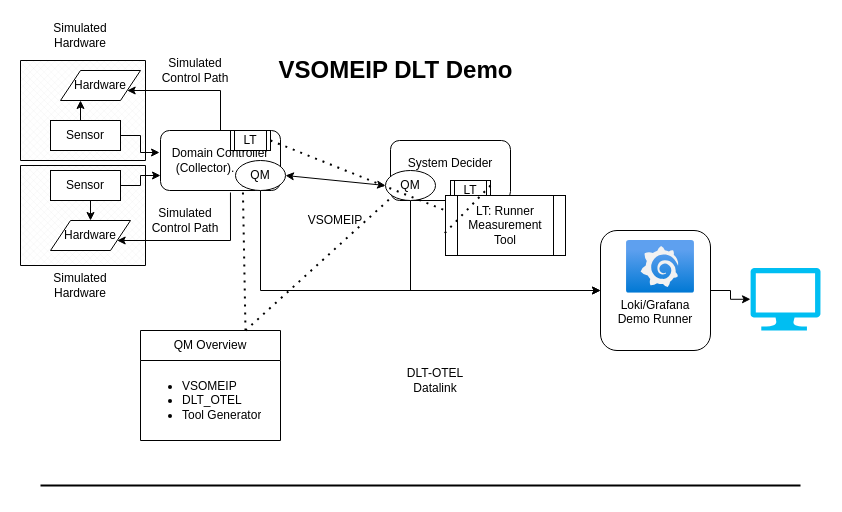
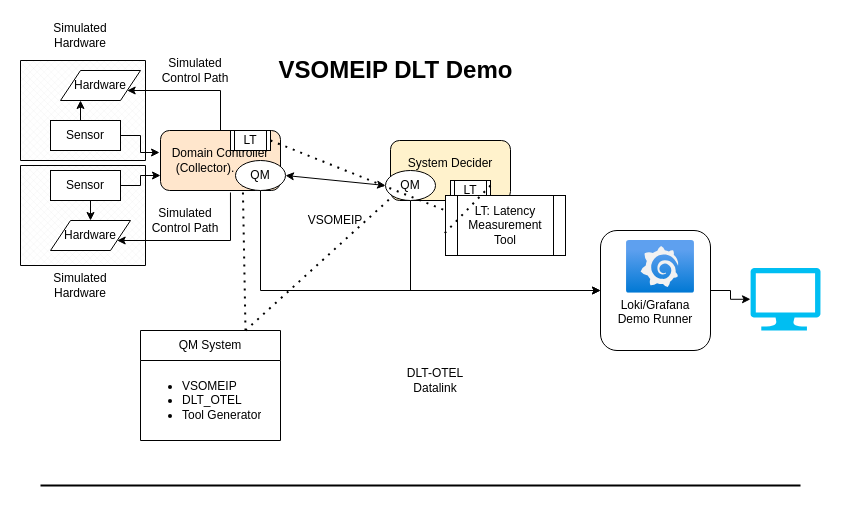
  <mxCell id="0" />
  <mxCell id="1" parent="0" />
  <mxCell id="2" value="" style="verticalLabelPosition=bottom;verticalAlign=top;html=1;shape=mxgraph.basic.patternFillRect;fillStyle=diagGrid;step=5;fillStrokeWidth=0.2;fillStrokeColor=#dddddd;" vertex="1" parent="1"><mxGeometry x="20" y="165" width="125" height="100" as="geometry" /></mxCell>
  <mxCell id="3" value="" style="verticalLabelPosition=bottom;verticalAlign=top;html=1;shape=mxgraph.basic.patternFillRect;fillStyle=diagGrid;step=5;fillStrokeWidth=0.2;fillStrokeColor=#dddddd;" vertex="1" parent="1"><mxGeometry x="20" y="60" width="125" height="100" as="geometry" /></mxCell>
  <mxCell id="4" style="edgeStyle=orthogonalEdgeStyle;rounded=0;orthogonalLoop=1;jettySize=auto;html=1;exitX=0.5;exitY=0;exitDx=0;exitDy=0;entryX=0.25;entryY=1;entryDx=0;entryDy=0;" parent="1" source="5" target="14" edge="1"><mxGeometry relative="1" as="geometry" /></mxCell>
  <mxCell id="5" value="Sensor" style="rounded=0;whiteSpace=wrap;html=1;" parent="1" vertex="1"><mxGeometry x="50" y="120" width="70" height="30" as="geometry" /></mxCell>
  <mxCell id="6" style="edgeStyle=orthogonalEdgeStyle;rounded=0;orthogonalLoop=1;jettySize=auto;html=1;exitX=1;exitY=0.5;exitDx=0;exitDy=0;entryX=0;entryY=0.75;entryDx=0;entryDy=0;" parent="1" source="8" target="9" edge="1"><mxGeometry relative="1" as="geometry" /></mxCell>
  <mxCell id="7" style="edgeStyle=orthogonalEdgeStyle;rounded=0;orthogonalLoop=1;jettySize=auto;html=1;exitX=0.5;exitY=1;exitDx=0;exitDy=0;entryX=0.5;entryY=0;entryDx=0;entryDy=0;" parent="1" source="8" target="15" edge="1"><mxGeometry relative="1" as="geometry" /></mxCell>
  <mxCell id="8" value="Sensor" style="rounded=0;whiteSpace=wrap;html=1;" parent="1" vertex="1"><mxGeometry x="50" y="170" width="70" height="30" as="geometry" /></mxCell>
- <mxCell id="9" value="Domain Controller&lt;div&gt;(Collector).&amp;nbsp; &amp;nbsp; &amp;nbsp; &amp;nbsp; &amp;nbsp;&lt;/div&gt;" style="rounded=1;whiteSpace=wrap;html=1;" parent="1" vertex="1"><mxGeometry x="160" y="130" width="120" height="60" as="geometry" /></mxCell>
+ <mxCell id="9" value="Domain Controller&lt;div&gt;(Collector).&amp;nbsp; &amp;nbsp; &amp;nbsp; &amp;nbsp; &amp;nbsp;&lt;/div&gt;" style="rounded=1;whiteSpace=wrap;html=1;fillColor=#ffe6cc;" parent="1" vertex="1"><mxGeometry x="160" y="130" width="120" height="60" as="geometry" /></mxCell>
  <mxCell id="10" style="edgeStyle=orthogonalEdgeStyle;rounded=0;orthogonalLoop=1;jettySize=auto;html=1;exitX=1;exitY=0.5;exitDx=0;exitDy=0;entryX=-0.008;entryY=0.367;entryDx=0;entryDy=0;entryPerimeter=0;" parent="1" source="5" target="9" edge="1"><mxGeometry relative="1" as="geometry" /></mxCell>
- <mxCell id="11" value="System Decider&lt;div&gt;&lt;br&gt;&lt;/div&gt;" style="rounded=1;whiteSpace=wrap;html=1;" parent="1" vertex="1"><mxGeometry x="390" y="140" width="120" height="60" as="geometry" /></mxCell>
+ <mxCell id="11" value="System Decider&lt;div&gt;&lt;br&gt;&lt;/div&gt;" style="rounded=1;whiteSpace=wrap;html=1;fillColor=#fff2cc;" parent="1" vertex="1"><mxGeometry x="390" y="140" width="120" height="60" as="geometry" /></mxCell>
  <mxCell id="12" value="VSOMEIP" style="text;html=1;align=center;verticalAlign=middle;whiteSpace=wrap;rounded=0;" parent="1" vertex="1"><mxGeometry x="305" y="205" width="60" height="30" as="geometry" /></mxCell>
  <mxCell id="13" style="edgeStyle=orthogonalEdgeStyle;rounded=0;orthogonalLoop=1;jettySize=auto;html=1;exitX=0.5;exitY=0;exitDx=0;exitDy=0;entryX=1;entryY=0.75;entryDx=0;entryDy=0;" parent="1" source="9" target="14" edge="1"><mxGeometry relative="1" as="geometry"><Array as="points"><mxPoint x="220" y="90" /></Array></mxGeometry></mxCell>
  <mxCell id="14" value="Hardware" style="shape=parallelogram;perimeter=parallelogramPerimeter;whiteSpace=wrap;html=1;fixedSize=1;" parent="1" vertex="1"><mxGeometry x="60" y="70" width="80" height="30" as="geometry" /></mxCell>
  <mxCell id="15" value="Hardware" style="shape=parallelogram;perimeter=parallelogramPerimeter;whiteSpace=wrap;html=1;fixedSize=1;" parent="1" vertex="1"><mxGeometry x="50" y="220" width="80" height="30" as="geometry" /></mxCell>
  <mxCell id="16" style="edgeStyle=orthogonalEdgeStyle;rounded=0;orthogonalLoop=1;jettySize=auto;html=1;exitX=0.583;exitY=1.033;exitDx=0;exitDy=0;entryX=1;entryY=0.75;entryDx=0;entryDy=0;exitPerimeter=0;" parent="1" source="9" target="15" edge="1"><mxGeometry relative="1" as="geometry"><Array as="points"><mxPoint x="230" y="240" /></Array></mxGeometry></mxCell>
  <mxCell id="17" value="&lt;div&gt;&lt;br&gt;&lt;/div&gt;&lt;div&gt;&lt;br&gt;&lt;/div&gt;&lt;div&gt;&lt;br&gt;&lt;/div&gt;&lt;div&gt;Loki/Grafana&lt;/div&gt;&lt;div&gt;Demo Runner&lt;/div&gt;" style="rounded=1;whiteSpace=wrap;html=1;" parent="1" vertex="1"><mxGeometry x="600" y="230" width="110" height="120" as="geometry" /></mxCell>
  <mxCell id="18" value="DLT-OTEL&lt;div&gt;Datalink&lt;/div&gt;" style="text;html=1;align=center;verticalAlign=middle;whiteSpace=wrap;rounded=0;" parent="1" vertex="1"><mxGeometry x="405" y="365" width="60" height="30" as="geometry" /></mxCell>
  <mxCell id="19" value="" style="image;aspect=fixed;html=1;points=[];align=center;fontSize=12;image=img/lib/azure2/other/Grafana.svg;" parent="1" vertex="1"><mxGeometry x="626" y="240" width="68" height="52.8" as="geometry" /></mxCell>
  <mxCell id="20" value="" style="verticalLabelPosition=bottom;html=1;verticalAlign=top;align=center;strokeColor=none;fillColor=#00BEF2;shape=mxgraph.azure.computer;pointerEvents=1;" parent="1" vertex="1"><mxGeometry x="750" y="267.5" width="70" height="62.5" as="geometry" /></mxCell>
  <mxCell id="21" style="edgeStyle=orthogonalEdgeStyle;rounded=0;orthogonalLoop=1;jettySize=auto;html=1;exitX=1;exitY=0.5;exitDx=0;exitDy=0;entryX=0;entryY=0.5;entryDx=0;entryDy=0;entryPerimeter=0;" parent="1" source="17" target="20" edge="1"><mxGeometry relative="1" as="geometry" /></mxCell>
  <mxCell id="22" style="edgeStyle=orthogonalEdgeStyle;rounded=0;orthogonalLoop=1;jettySize=auto;html=1;exitX=0.5;exitY=1;exitDx=0;exitDy=0;entryX=0;entryY=0.5;entryDx=0;entryDy=0;" parent="1" source="23" target="17" edge="1"><mxGeometry relative="1" as="geometry" /></mxCell>
  <mxCell id="23" value="QM" style="ellipse;whiteSpace=wrap;html=1;" parent="1" vertex="1"><mxGeometry x="235" y="160" width="50" height="30" as="geometry" /></mxCell>
  <mxCell id="24" style="edgeStyle=orthogonalEdgeStyle;rounded=0;orthogonalLoop=1;jettySize=auto;html=1;exitX=0.5;exitY=1;exitDx=0;exitDy=0;entryX=0;entryY=0.5;entryDx=0;entryDy=0;" parent="1" source="25" target="17" edge="1"><mxGeometry relative="1" as="geometry" /></mxCell>
  <mxCell id="25" value="QM" style="ellipse;whiteSpace=wrap;html=1;" parent="1" vertex="1"><mxGeometry x="385" y="170" width="50" height="30" as="geometry" /></mxCell>
  <mxCell id="26" value="" style="endArrow=classic;startArrow=classic;html=1;rounded=0;exitX=1;exitY=0.5;exitDx=0;exitDy=0;entryX=0;entryY=0.5;entryDx=0;entryDy=0;" parent="1" source="23" target="25" edge="1"><mxGeometry width="50" height="50" relative="1" as="geometry"><mxPoint x="285" y="250" as="sourcePoint" /><mxPoint x="335" y="200" as="targetPoint" /></mxGeometry></mxCell>
- <mxCell id="27" value="QM Overview" style="swimlane;fontStyle=0;childLayout=stackLayout;horizontal=1;startSize=30;horizontalStack=0;resizeParent=1;resizeParentMax=0;resizeLast=0;collapsible=1;marginBottom=0;whiteSpace=wrap;html=1;" parent="1" vertex="1"><mxGeometry x="140" y="330" width="140" height="110" as="geometry" /></mxCell>
+ <mxCell id="27" value="QM System" style="swimlane;fontStyle=0;childLayout=stackLayout;horizontal=1;startSize=30;horizontalStack=0;resizeParent=1;resizeParentMax=0;resizeLast=0;collapsible=1;marginBottom=0;whiteSpace=wrap;html=1;" parent="1" vertex="1"><mxGeometry x="140" y="330" width="140" height="110" as="geometry" /></mxCell>
  <mxCell id="28" value="&lt;ul&gt;&lt;li&gt;VSOMEIP&lt;/li&gt;&lt;li&gt;DLT_OTEL&lt;/li&gt;&lt;li&gt;Tool Generator&lt;/li&gt;&lt;/ul&gt;" style="text;strokeColor=none;fillColor=none;html=1;whiteSpace=wrap;verticalAlign=middle;overflow=hidden;" parent="27" vertex="1"><mxGeometry y="30" width="140" height="80" as="geometry" /></mxCell>
  <mxCell id="29" value="VSOMEIP DLT Demo" style="text;strokeColor=none;fillColor=none;html=1;fontSize=24;fontStyle=1;verticalAlign=middle;align=center;" parent="1" vertex="1"><mxGeometry x="345" y="50" width="100" height="40" as="geometry" /></mxCell>
  <mxCell id="30" value="LT" style="shape=process;whiteSpace=wrap;html=1;backgroundOutline=1;" parent="1" vertex="1"><mxGeometry x="450" y="180" width="40" height="20" as="geometry" /></mxCell>
  <mxCell id="31" value="LT" style="shape=process;whiteSpace=wrap;html=1;backgroundOutline=1;" parent="1" vertex="1"><mxGeometry x="230" y="130" width="40" height="20" as="geometry" /></mxCell>
- <mxCell id="32" value="LT: Runner Measurement Tool" style="shape=process;whiteSpace=wrap;html=1;backgroundOutline=1;" parent="1" vertex="1"><mxGeometry x="445" y="195" width="120" height="60" as="geometry" /></mxCell>
+ <mxCell id="32" value="LT: Latency Measurement Tool" style="shape=process;whiteSpace=wrap;html=1;backgroundOutline=1;" parent="1" vertex="1"><mxGeometry x="445" y="195" width="120" height="60" as="geometry" /></mxCell>
  <mxCell id="33" value="" style="endArrow=none;dashed=1;html=1;dashPattern=1 3;strokeWidth=2;rounded=0;exitX=1;exitY=0.25;exitDx=0;exitDy=0;entryX=-0.017;entryY=0.65;entryDx=0;entryDy=0;entryPerimeter=0;" edge="1" parent="1" source="30" target="32"><mxGeometry width="50" height="50" relative="1" as="geometry"><mxPoint x="410" y="350" as="sourcePoint" /><mxPoint x="460" y="300" as="targetPoint" /></mxGeometry></mxCell>
  <mxCell id="34" value="" style="endArrow=none;dashed=1;html=1;dashPattern=1 3;strokeWidth=2;rounded=0;exitX=0.75;exitY=0;exitDx=0;exitDy=0;entryX=0;entryY=1;entryDx=0;entryDy=0;" edge="1" parent="1" source="27" target="23"><mxGeometry width="50" height="50" relative="1" as="geometry"><mxPoint x="410" y="350" as="sourcePoint" /><mxPoint x="460" y="300" as="targetPoint" /></mxGeometry></mxCell>
  <mxCell id="35" value="" style="endArrow=none;dashed=1;html=1;dashPattern=1 3;strokeWidth=2;rounded=0;exitX=0.75;exitY=0;exitDx=0;exitDy=0;entryX=0;entryY=1;entryDx=0;entryDy=0;" edge="1" parent="1" source="27" target="25"><mxGeometry width="50" height="50" relative="1" as="geometry"><mxPoint x="410" y="350" as="sourcePoint" /><mxPoint x="460" y="300" as="targetPoint" /></mxGeometry></mxCell>
  <mxCell id="36" value="" style="endArrow=none;dashed=1;html=1;dashPattern=1 3;strokeWidth=2;rounded=0;exitX=1;exitY=0.5;exitDx=0;exitDy=0;entryX=0;entryY=0.25;entryDx=0;entryDy=0;" edge="1" parent="1" source="31" target="32"><mxGeometry width="50" height="50" relative="1" as="geometry"><mxPoint x="410" y="350" as="sourcePoint" /><mxPoint x="460" y="300" as="targetPoint" /></mxGeometry></mxCell>
  <mxCell id="37" value="Simulated Control Path" style="text;html=1;align=center;verticalAlign=middle;whiteSpace=wrap;rounded=0;" vertex="1" parent="1"><mxGeometry x="160" y="50" width="70" height="40" as="geometry" /></mxCell>
  <mxCell id="38" value="Simulated Control Path" style="text;html=1;align=center;verticalAlign=middle;whiteSpace=wrap;rounded=0;" vertex="1" parent="1"><mxGeometry x="150" y="200" width="70" height="40" as="geometry" /></mxCell>
  <mxCell id="39" value="Simulated Hardware" style="text;html=1;align=center;verticalAlign=middle;whiteSpace=wrap;rounded=0;" vertex="1" parent="1"><mxGeometry x="50" y="20" width="60" height="30" as="geometry" /></mxCell>
  <mxCell id="40" value="Simulated Hardware" style="text;html=1;align=center;verticalAlign=middle;whiteSpace=wrap;rounded=0;" vertex="1" parent="1"><mxGeometry x="50" y="270" width="60" height="30" as="geometry" /></mxCell>
  <mxCell id="41" value="" style="line;strokeWidth=2;html=1;" vertex="1" parent="1"><mxGeometry x="40" y="480" width="760" height="10" as="geometry" /></mxCell>
